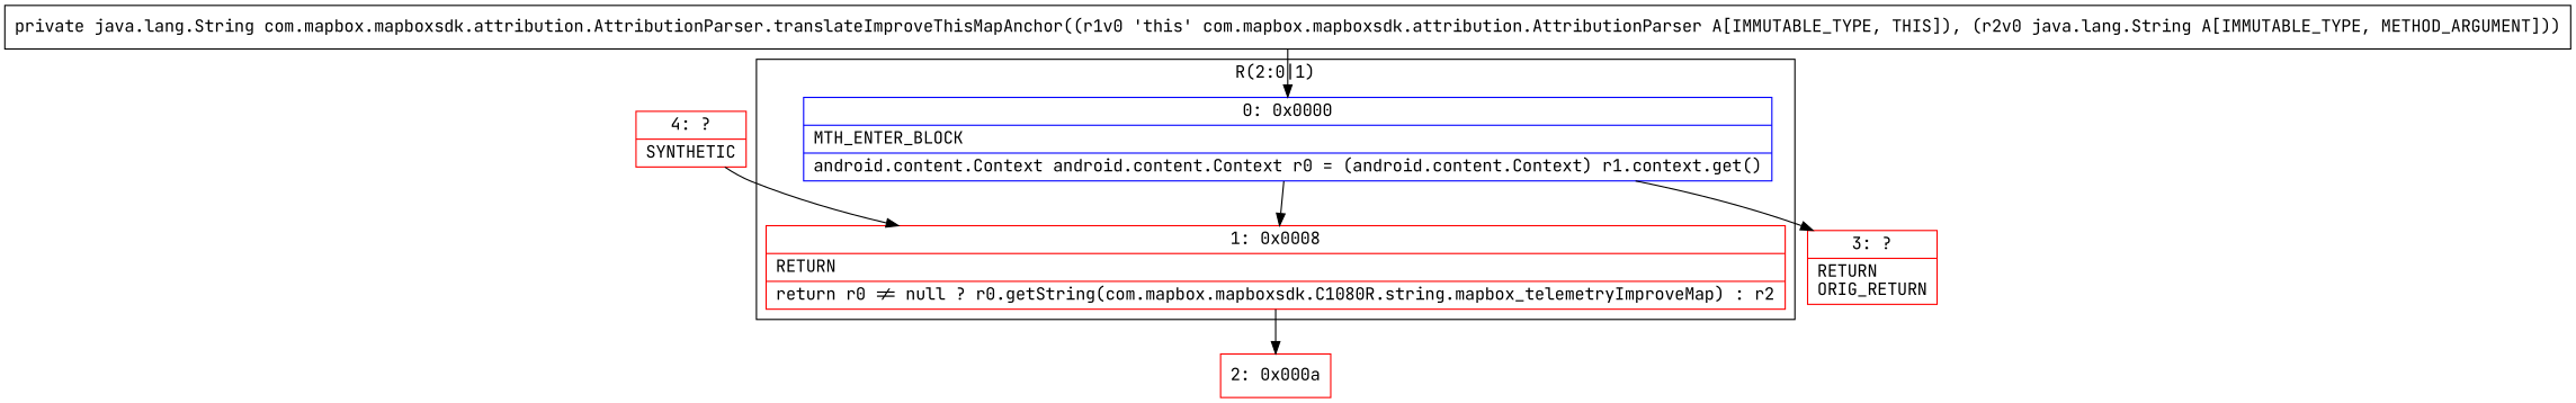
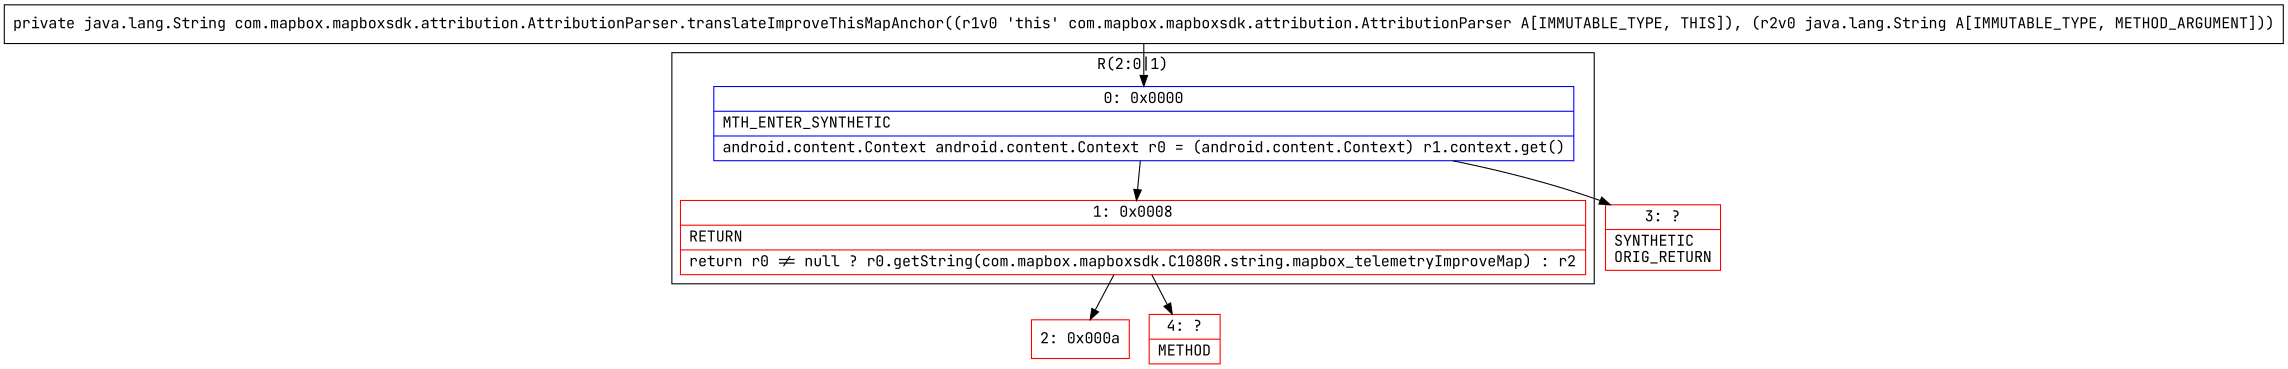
  digraph {
    fontname="JetBrains Mono"
    node [color=red fontname="JetBrains Mono" shape=record]
    edge [fontname="JetBrains Mono"]
-   n1 [color=blue label="{0\:\ 0x0000|MTH_ENTER_BLOCK\l|android.content.Context android.content.Context r0 = (android.content.Context) r1.context.get()\l}"]
+   n1 [color=blue label="{0\:\ 0x0000|MTH_ENTER_SYNTHETIC\l|android.content.Context android.content.Context r0 = (android.content.Context) r1.context.get()\l}"]
    n2 [label="{1\:\ 0x0008|RETURN\l|return r0 != null ? r0.getString(com.mapbox.mapboxsdk.C1080R.string.mapbox_telemetryImproveMap) : r2\l}"]
-   n3 [label="{3\:\ ?|RETURN\lORIG_RETURN\l}"]
+   n3 [label="{3\:\ ?|SYNTHETIC\lORIG_RETURN\l}"]
    n4 [label="{2\:\ 0x000a}"]
-   n5 [label="{4\:\ ?|SYNTHETIC\l}"]
+   n5 [label="{4\:\ ?|METHOD\l}"]
    n6 [label="{private java.lang.String com.mapbox.mapboxsdk.attribution.AttributionParser.translateImproveThisMapAnchor((r1v0 'this' com.mapbox.mapboxsdk.attribution.AttributionParser A[IMMUTABLE_TYPE, THIS]), (r2v0 java.lang.String A[IMMUTABLE_TYPE, METHOD_ARGUMENT])) }" color=""]
    subgraph cluster_1 {
      label="R(2:0|1)"
      n1
      n2
    }
    n1 -> n2
    n1 -> n3
    n2 -> n4
-   n5 -> n2
+   n2 -> n5
    n6 -> n1
  }
